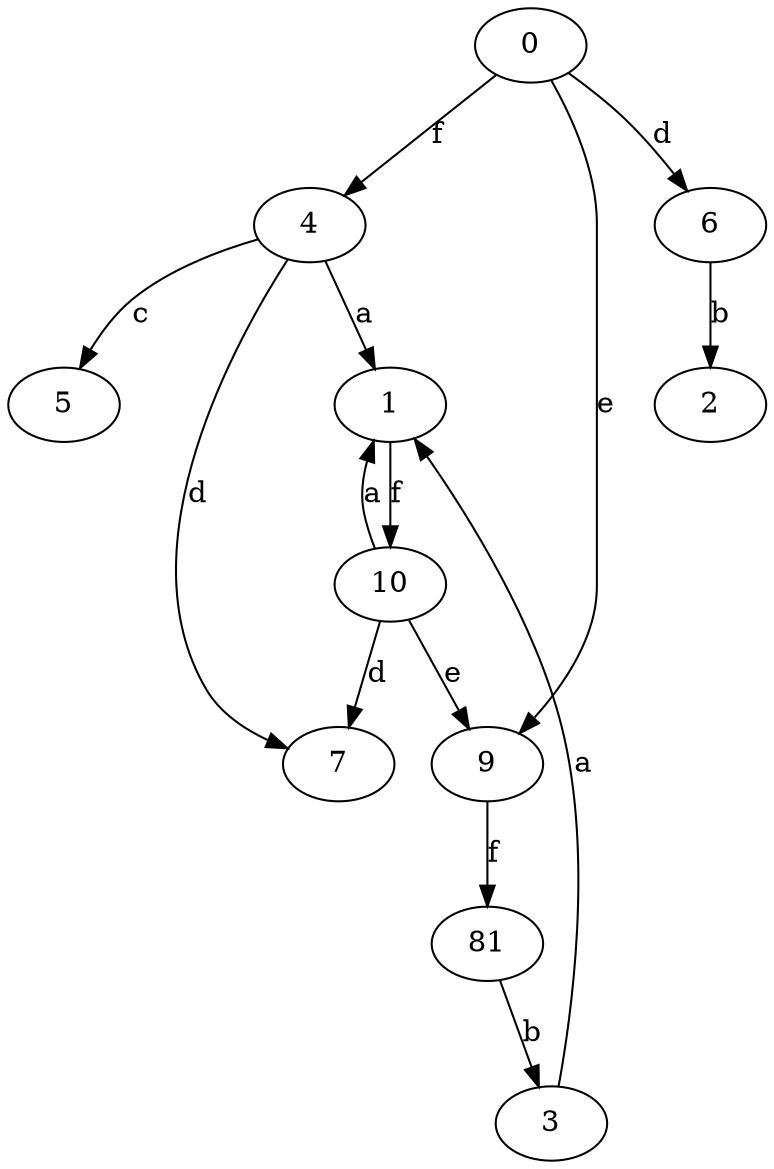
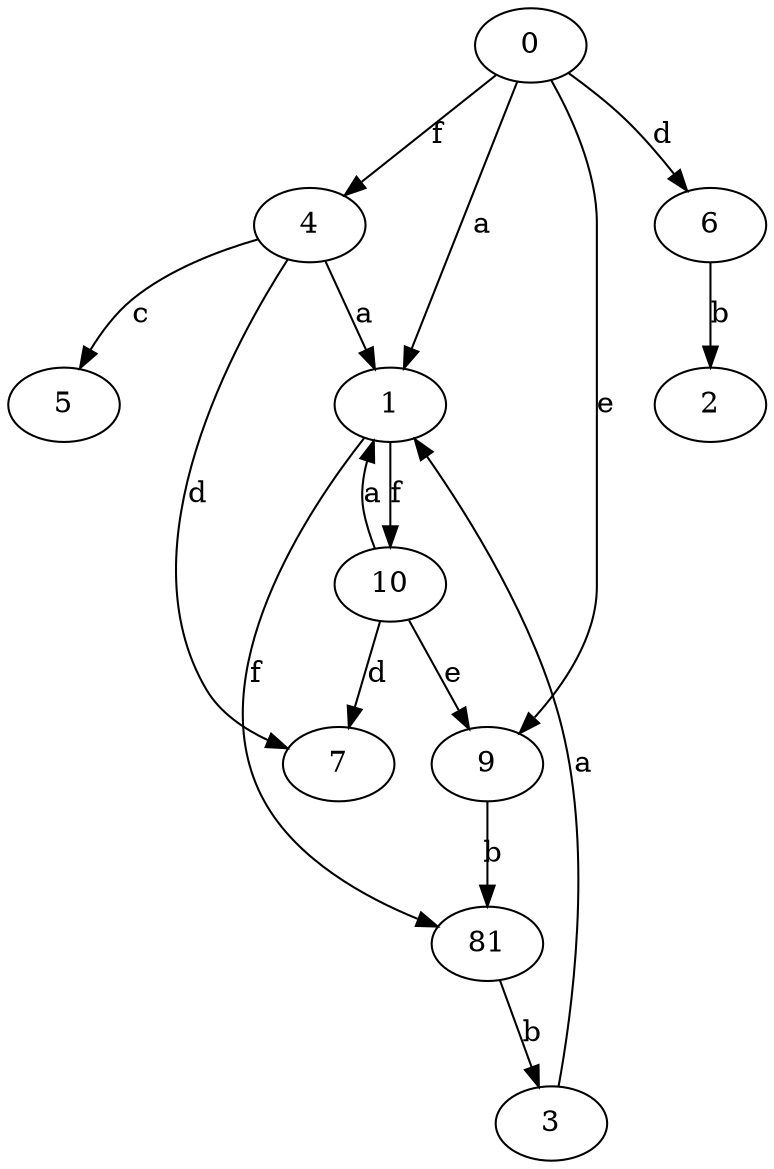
  strict digraph {
    0
    1
    4
    6
    9
    10
    n7 [label=81]
    7
    5
    2
    3
+   0 -> 1 [label=a]
    0 -> 4 [label=f]
    0 -> 6 [label=d]
    0 -> 9 [label=e]
    1 -> 10 [label=f]
+   1 -> n7 [label=f]
    4 -> 1 [label=a]
    4 -> 7 [label=d]
    4 -> 5 [label=c]
    6 -> 2 [label=b]
-   9 -> n7 [label=f]
+   9 -> n7 [label=b]
    10 -> 1 [label=a]
    10 -> 9 [label=e]
    10 -> 7 [label=d]
    n7 -> 3 [label=b]
    3 -> 1 [label=a]
  }
